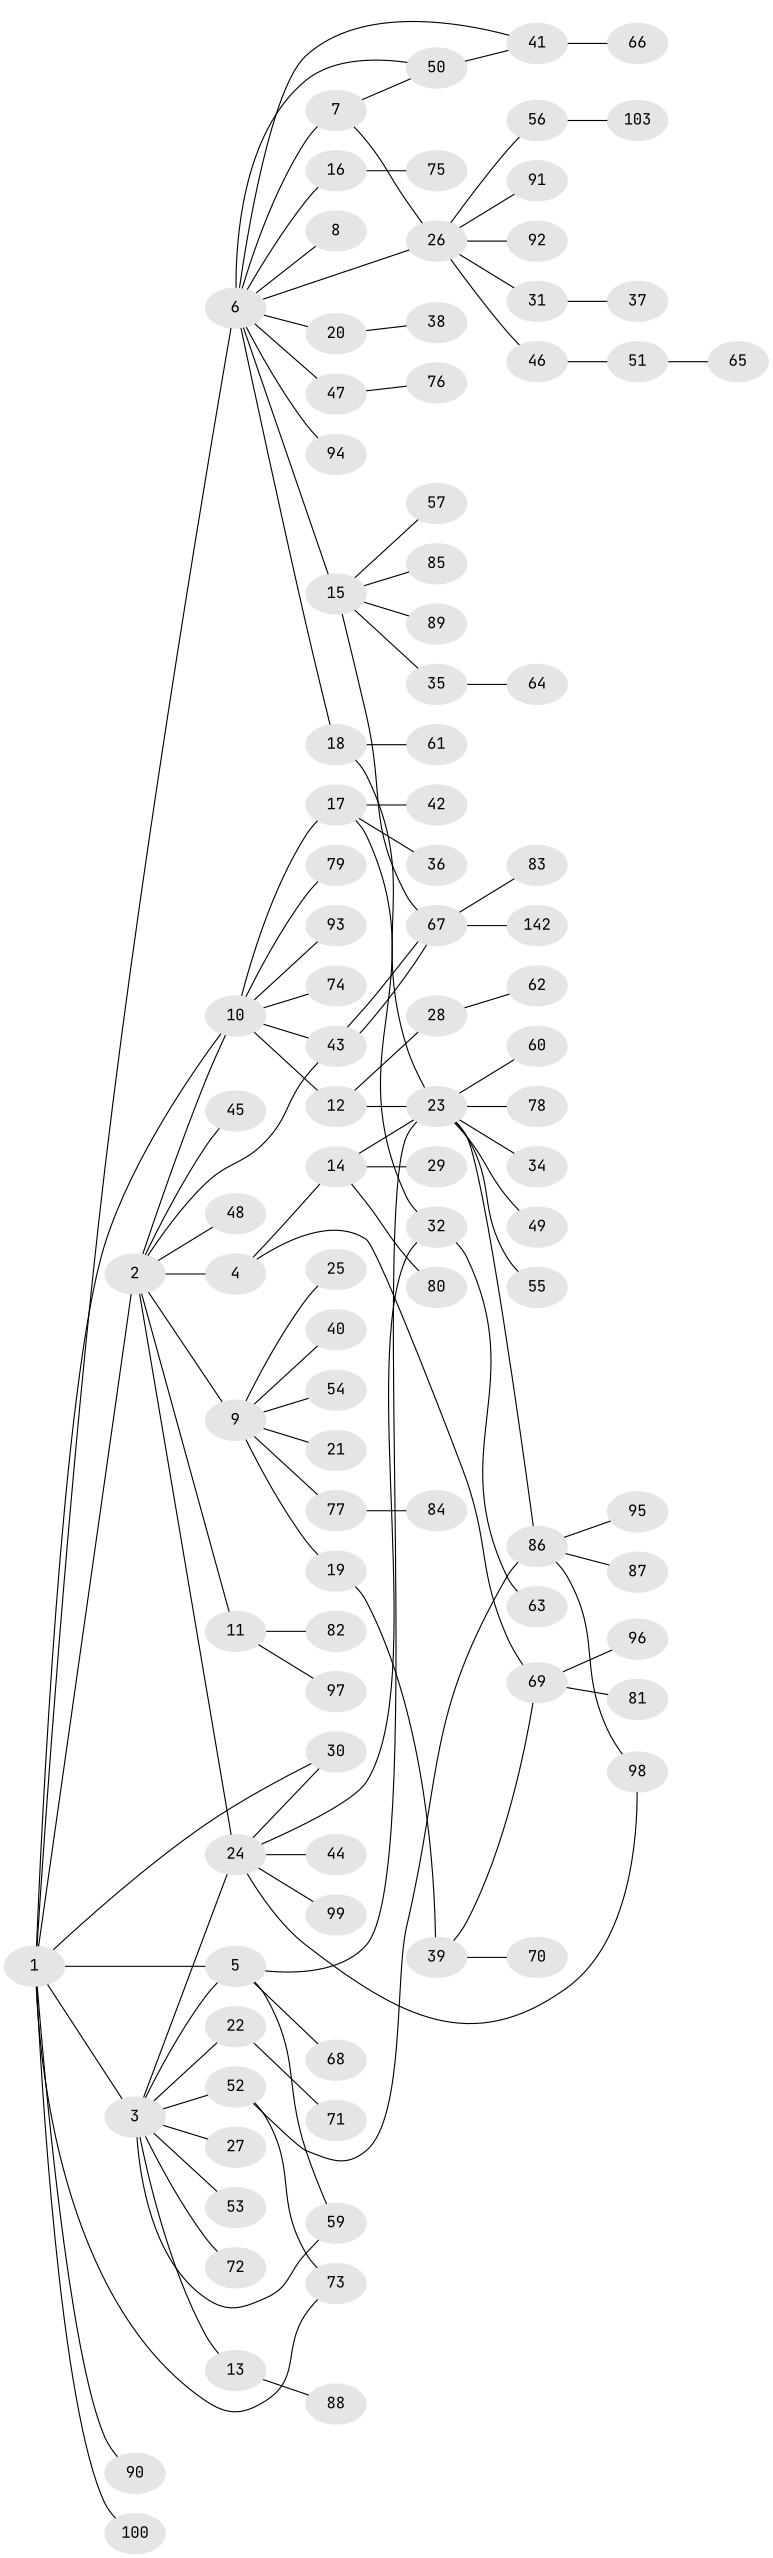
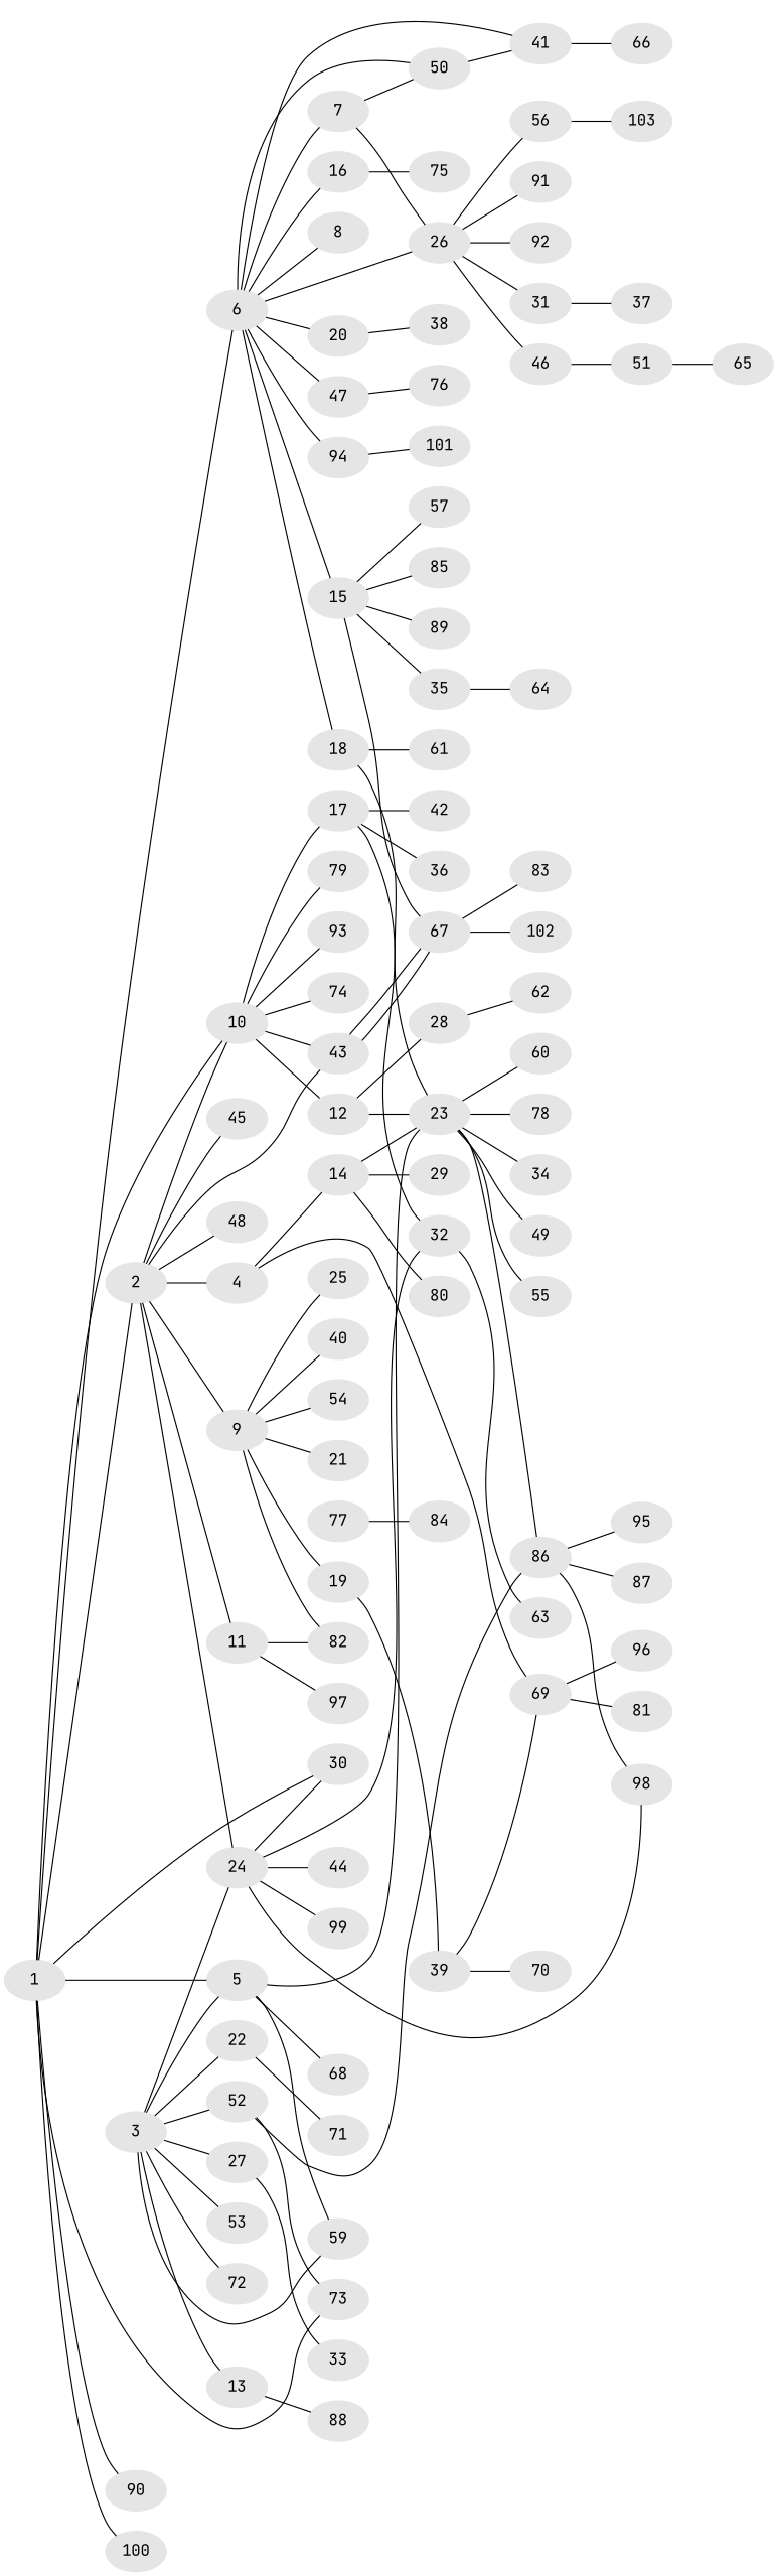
  graph {
    fontname="JetBrains Mono"
    rankdir=LR
    node [color=gray90 fontname="JetBrains Mono" style=filled]
    edge [fontname="JetBrains Mono"]
    1
    2
    3
    5
    6
    10
    30
    73
    90
    100
    4
    9
    11
    24
    43
    45
    48
    13
    22
    27
    52
    53
    59
    72
    23
    68
    7
    8
    15
    16
    18
    20
    26
    41
    47
    50
    94
    12
    17
    74
    79
    93
    14
    29
    80
    69
    19
    21
    25
    40
    54
    77
    82
    97
    32
    44
    98
    99
    67
    81
    96
    88
    71
+   33
    86
    34
    49
    55
    60
    78
    35
    57
    85
    89
    75
    61
    38
    31
    46
    56
    91
    92
    66
    76
+   101
    39
    84
    28
    36
    42
    62
    64
    83
-   102 [label=142]
+   102
    63
    70
    87
    95
    37
    51
    103
    65
    1 -- 2
-   1 -- 3
    1 -- 5
    1 -- 6
    1 -- 10
    1 -- 30
    1 -- 73
    1 -- 90
    1 -- 100
    2 -- 10
    2 -- 4
    2 -- 9
    2 -- 11
    2 -- 24
    2 -- 43
    2 -- 45
    2 -- 48
    3 -- 5
    3 -- 24
    3 -- 13
    3 -- 22
    3 -- 27
    3 -- 52
    3 -- 53
    3 -- 59
    3 -- 72
    5 -- 59
    5 -- 23
    5 -- 68
    6 -- 7
    6 -- 8
    6 -- 15
    6 -- 16
    6 -- 18
    6 -- 20
    6 -- 26
    6 -- 41
    6 -- 47
    6 -- 50
    6 -- 94
    10 -- 43
    10 -- 12
    10 -- 17
    10 -- 74
    10 -- 79
    10 -- 93
    4 -- 14
    4 -- 69
    9 -- 19
    9 -- 21
    9 -- 25
    9 -- 40
    9 -- 54
-   9 -- 77
+   9 -- 82
    11 -- 82
    11 -- 97
    24 -- 30
    24 -- 32
    24 -- 44
    24 -- 98
    24 -- 99
    43 -- 67
    43 -- 67
    13 -- 88
    22 -- 71
+   27 -- 33
    52 -- 73
    52 -- 86
    23 -- 86
    23 -- 34
    23 -- 49
    23 -- 55
    23 -- 60
    23 -- 78
    7 -- 26
    7 -- 50
    15 -- 67
    15 -- 35
    15 -- 57
    15 -- 85
    15 -- 89
    16 -- 75
    18 -- 23
    18 -- 61
    20 -- 38
    26 -- 31
    26 -- 46
    26 -- 56
    26 -- 91
    26 -- 92
    41 -- 66
    47 -- 76
    50 -- 41
+   94 -- 101
    12 -- 23
    12 -- 28
    17 -- 32
    17 -- 36
    17 -- 42
    14 -- 23
    14 -- 29
    14 -- 80
    69 -- 81
    69 -- 96
    19 -- 39
    77 -- 84
    32 -- 63
    67 -- 83
    67 -- 102
    86 -- 98
    86 -- 87
    86 -- 95
    35 -- 64
    31 -- 37
    46 -- 51
    56 -- 103
    39 -- 69
    39 -- 70
    28 -- 62
    51 -- 65
  }
